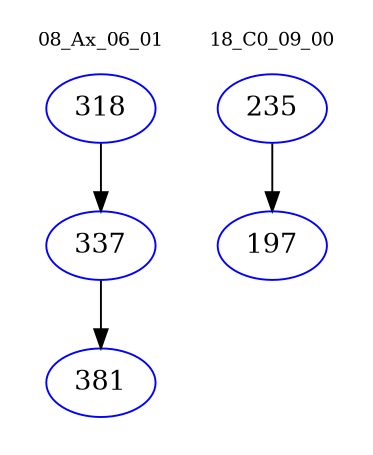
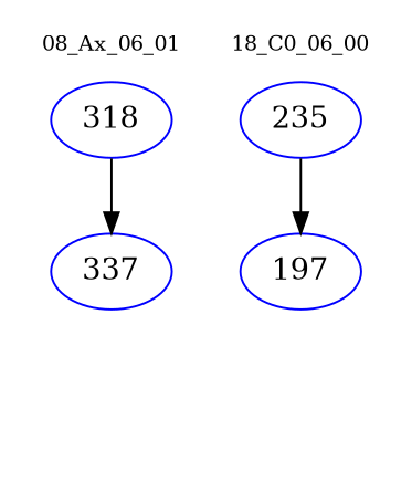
  digraph {
    node [color=blue]
    edge [color=black]
    n1 [label=318]
    n2 [label=337]
-   n3 [label=381]
    n4 [label=235]
    n5 [label=197]
    subgraph cluster_1 {
      color=white
      fontsize=10
      label="08_Ax_06_01"
      n1
      n2
-     n3
    }
    subgraph cluster_2 {
      color=white
      fontsize=10
-     label="18_C0_09_00"
+     label="18_C0_06_00"
      n4
      n5
    }
    n1 -> n2
-   n2 -> n3
    n4 -> n5
  }
